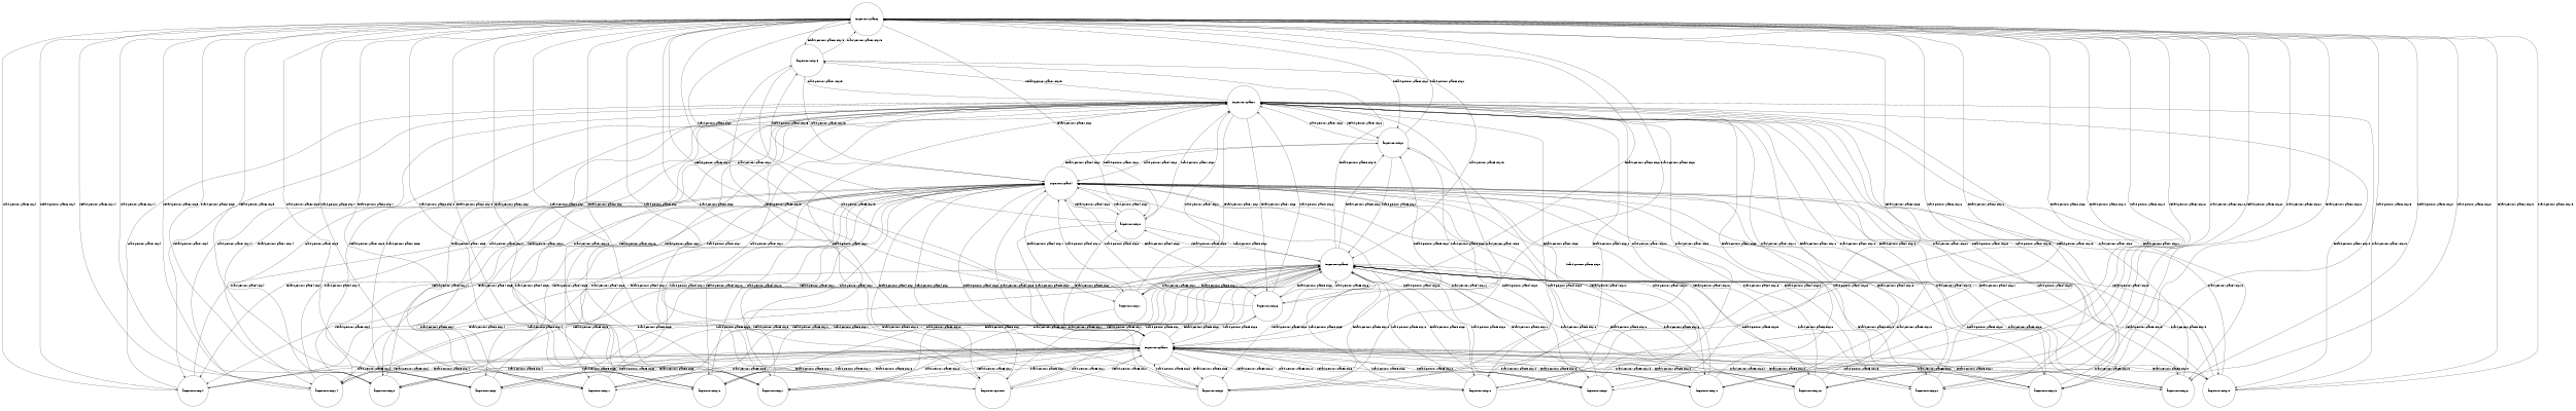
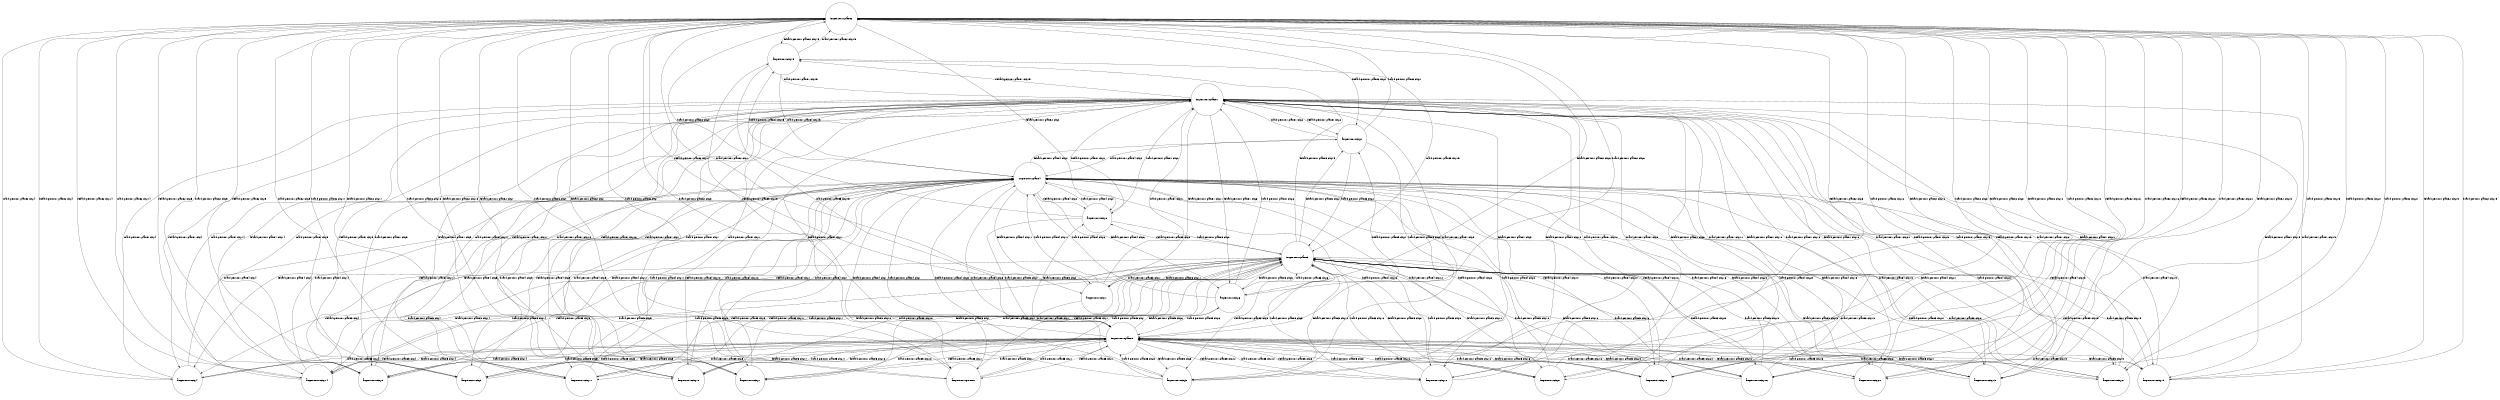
  digraph {
    node [color=black fillcolor=white fontcolor=black fontsize=14 shape=circle]
    edge [color=black style=solid]
    n1 [label=in_person1_plane2]
    n2 [label=at_person1_city15]
    n3 [label=at_person1_city21]
    n4 [label=at_person1_city19]
    n5 [label=at_person1_city13]
    n6 [label=at_person1_city4]
    n7 [label=at_person1_city14]
    n8 [label=at_person1_city5]
    n9 [label=at_person1_city9]
    n10 [label=at_person1_city11]
    n11 [label=at_person1_city17]
    n12 [label=at_person1_city18]
    n13 [label=at_person1_city7]
    n14 [label=at_person1_person1]
    n15 [label=at_person1_city3]
    n16 [label=at_person1_city12]
    n17 [label=at_person1_city8]
    n18 [label=at_person1_city10]
    n19 [label=at_person1_city16]
    n20 [label=at_person1_city20]
    n21 [label=at_person1_city6]
    n22 [label=at_person1_city0]
    n23 [label=at_person1_city2]
    n24 [label=in_person1_plane5]
    n25 [label=in_person1_plane3]
    n26 [label=in_person1_plane4]
    n27 [label=in_person1_plane1]
    n1 -> n2 [label="debark person1 plane2 city15"]
    n1 -> n3 [label="debark person1 plane2 city21"]
    n1 -> n4 [label="debark person1 plane2 city19"]
    n1 -> n5 [label="debark person1 plane2 city13"]
    n1 -> n6 [label="debark person1 plane2 city4"]
    n1 -> n7 [label="debark person1 plane2 city14"]
    n1 -> n8 [label="debark person1 plane2 city5"]
    n1 -> n9 [label="debark person1 plane2 city9"]
    n1 -> n10 [label="debark person1 plane2 city11"]
    n1 -> n11 [label="debark person1 plane2 city17"]
    n1 -> n12 [label="debark person1 plane2 city18"]
    n1 -> n13 [label="debark person1 plane2 city7"]
    n1 -> n14 [label="debark person1 plane2 city1"]
    n1 -> n15 [label="debark person1 plane2 city3"]
    n1 -> n16 [label="debark person1 plane2 city12"]
    n1 -> n17 [label="debark person1 plane2 city8"]
    n1 -> n18 [label="debark person1 plane2 city10"]
    n1 -> n19 [label="debark person1 plane2 city16"]
    n1 -> n20 [label="debark person1 plane2 city20"]
    n1 -> n21 [label="debark person1 plane2 city6"]
    n1 -> n22 [label="debark person1 plane2 city0"]
    n1 -> n23 [label="debark person1 plane2 city2"]
    n2 -> n1 [label="board person1 plane2 city15"]
    n2 -> n24 [label="board person1 plane5 city15"]
    n2 -> n25 [label="board person1 plane3 city15"]
    n2 -> n26 [label="board person1 plane4 city15"]
    n2 -> n27 [label="board person1 plane1 city15"]
    n3 -> n1 [label="board person1 plane2 city21"]
    n3 -> n24 [label="board person1 plane5 city21"]
    n3 -> n25 [label="board person1 plane3 city21"]
    n3 -> n26 [label="board person1 plane4 city21"]
    n3 -> n27 [label="board person1 plane1 city21"]
    n4 -> n1 [label="board person1 plane2 city19"]
    n4 -> n24 [label="board person1 plane5 city19"]
    n4 -> n25 [label="board person1 plane3 city19"]
    n4 -> n26 [label="board person1 plane4 city19"]
    n4 -> n27 [label="board person1 plane1 city19"]
    n5 -> n1 [label="board person1 plane2 city13"]
    n5 -> n24 [label="board person1 plane5 city13"]
    n5 -> n25 [label="board person1 plane3 city13"]
    n5 -> n26 [label="board person1 plane4 city13"]
    n5 -> n27 [label="board person1 plane1 city13"]
    n6 -> n1 [label="board person1 plane2 city4"]
    n6 -> n24 [label="board person1 plane5 city4"]
    n6 -> n25 [label="board person1 plane3 city4"]
    n6 -> n26 [label="board person1 plane4 city4"]
    n6 -> n27 [label="board person1 plane1 city4"]
    n7 -> n1 [label="board person1 plane2 city14"]
    n7 -> n24 [label="board person1 plane5 city14"]
    n7 -> n25 [label="board person1 plane3 city14"]
    n7 -> n26 [label="board person1 plane4 city14"]
    n7 -> n27 [label="board person1 plane1 city14"]
    n8 -> n1 [label="board person1 plane2 city5"]
    n8 -> n24 [label="board person1 plane5 city5"]
    n8 -> n25 [label="board person1 plane3 city5"]
    n8 -> n26 [label="board person1 plane4 city5"]
    n8 -> n27 [label="board person1 plane1 city5"]
    n9 -> n1 [label="board person1 plane2 city9"]
    n9 -> n24 [label="board person1 plane5 city9"]
    n9 -> n25 [label="board person1 plane3 city9"]
    n9 -> n26 [label="board person1 plane4 city9"]
    n9 -> n27 [label="board person1 plane1 city9"]
    n10 -> n1 [label="board person1 plane2 city11"]
    n10 -> n24 [label="board person1 plane5 city11"]
    n10 -> n25 [label="board person1 plane3 city11"]
    n10 -> n26 [label="board person1 plane4 city11"]
    n10 -> n27 [label="board person1 plane1 city11"]
    n11 -> n1 [label="board person1 plane2 city17"]
    n11 -> n24 [label="board person1 plane5 city17"]
    n11 -> n25 [label="board person1 plane3 city17"]
    n11 -> n26 [label="board person1 plane4 city17"]
    n11 -> n27 [label="board person1 plane1 city17"]
    n12 -> n1 [label="board person1 plane2 city18"]
    n12 -> n24 [label="board person1 plane5 city18"]
    n12 -> n25 [label="board person1 plane3 city18"]
    n12 -> n26 [label="board person1 plane4 city18"]
    n12 -> n27 [label="board person1 plane1 city18"]
    n13 -> n1 [label="board person1 plane2 city7"]
    n13 -> n24 [label="board person1 plane5 city7"]
    n13 -> n25 [label="board person1 plane3 city7"]
    n13 -> n26 [label="board person1 plane4 city7"]
    n13 -> n27 [label="board person1 plane1 city7"]
    n14 -> n1 [label="board person1 plane2 city1"]
    n14 -> n24 [label="board person1 plane5 city1"]
    n14 -> n25 [label="board person1 plane3 city1"]
    n14 -> n26 [label="board person1 plane4 city1"]
    n14 -> n27 [label="board person1 plane1 city1"]
    n15 -> n1 [label="board person1 plane2 city3"]
    n15 -> n24 [label="board person1 plane5 city3"]
    n15 -> n25 [label="board person1 plane3 city3"]
    n15 -> n26 [label="board person1 plane4 city3"]
    n15 -> n27 [label="board person1 plane1 city3"]
    n16 -> n1 [label="board person1 plane2 city12"]
    n16 -> n24 [label="board person1 plane5 city12"]
    n16 -> n25 [label="board person1 plane3 city12"]
    n16 -> n26 [label="board person1 plane4 city12"]
    n16 -> n27 [label="board person1 plane1 city12"]
-   n17 -> n23 [label="board person1 plane2 city8"]
+   n17 -> n1 [label="board person1 plane2 city8"]
    n17 -> n24 [label="board person1 plane5 city8"]
    n17 -> n25 [label="board person1 plane3 city8"]
    n17 -> n26 [label="board person1 plane4 city8"]
    n17 -> n27 [label="board person1 plane1 city8"]
    n18 -> n1 [label="board person1 plane2 city10"]
    n18 -> n24 [label="board person1 plane5 city10"]
    n18 -> n25 [label="board person1 plane3 city10"]
    n18 -> n26 [label="board person1 plane4 city10"]
    n18 -> n27 [label="board person1 plane1 city10"]
    n19 -> n1 [label="board person1 plane2 city16"]
    n19 -> n24 [label="board person1 plane5 city16"]
    n19 -> n25 [label="board person1 plane3 city16"]
    n19 -> n26 [label="board person1 plane4 city16"]
    n19 -> n27 [label="board person1 plane1 city16"]
    n20 -> n1 [label="board person1 plane2 city20"]
    n20 -> n24 [label="board person1 plane5 city20"]
    n20 -> n25 [label="board person1 plane3 city20"]
    n20 -> n26 [label="board person1 plane4 city20"]
    n20 -> n27 [label="board person1 plane1 city20"]
    n21 -> n1 [label="board person1 plane2 city6"]
    n21 -> n24 [label="board person1 plane5 city6"]
    n21 -> n25 [label="board person1 plane3 city6"]
    n21 -> n26 [label="board person1 plane4 city6"]
    n21 -> n27 [label="board person1 plane1 city6"]
    n22 -> n1 [label="board person1 plane2 city0"]
    n22 -> n24 [label="board person1 plane5 city0"]
    n22 -> n25 [label="board person1 plane3 city0"]
    n22 -> n26 [label="board person1 plane4 city0"]
    n22 -> n27 [label="board person1 plane1 city0"]
    n23 -> n1 [label="board person1 plane2 city2"]
    n23 -> n24 [label="board person1 plane5 city2"]
    n23 -> n25 [label="board person1 plane3 city2"]
    n23 -> n26 [label="board person1 plane4 city2"]
    n23 -> n27 [label="board person1 plane1 city2"]
    n24 -> n2 [label="debark person1 plane5 city15"]
    n24 -> n3 [label="debark person1 plane5 city21"]
    n24 -> n4 [label="debark person1 plane5 city19"]
    n24 -> n5 [label="debark person1 plane5 city13"]
    n24 -> n6 [label="debark person1 plane5 city4"]
    n24 -> n7 [label="debark person1 plane5 city14"]
    n24 -> n8 [label="debark person1 plane5 city5"]
    n24 -> n9 [label="debark person1 plane5 city9"]
    n24 -> n11 [label="debark person1 plane5 city17"]
    n24 -> n12 [label="debark person1 plane5 city18"]
    n24 -> n13 [label="debark person1 plane5 city7"]
    n24 -> n14 [label="debark person1 plane5 city1"]
    n24 -> n15 [label="debark person1 plane5 city3"]
    n24 -> n16 [label="debark person1 plane5 city12"]
    n24 -> n17 [label="debark person1 plane5 city8"]
    n24 -> n18 [label="debark person1 plane5 city10"]
    n24 -> n19 [label="debark person1 plane5 city16"]
    n24 -> n20 [label="debark person1 plane5 city20"]
    n24 -> n21 [label="debark person1 plane5 city6"]
    n24 -> n22 [label="debark person1 plane5 city0"]
    n24 -> n23 [label="debark person1 plane5 city2"]
    n25 -> n2 [label="debark person1 plane3 city15"]
    n25 -> n3 [label="debark person1 plane3 city21"]
    n25 -> n4 [label="debark person1 plane3 city19"]
    n25 -> n5 [label="debark person1 plane3 city13"]
    n25 -> n6 [label="debark person1 plane3 city4"]
    n25 -> n7 [label="debark person1 plane3 city14"]
    n25 -> n8 [label="debark person1 plane3 city5"]
    n25 -> n9 [label="debark person1 plane3 city9"]
    n25 -> n10 [label="debark person1 plane3 city11"]
    n25 -> n11 [label="debark person1 plane3 city17"]
    n25 -> n12 [label="debark person1 plane3 city18"]
    n25 -> n13 [label="debark person1 plane3 city7"]
    n25 -> n14 [label="debark person1 plane3 city1"]
    n25 -> n15 [label="debark person1 plane3 city3"]
    n25 -> n16 [label="debark person1 plane3 city12"]
    n25 -> n17 [label="debark person1 plane3 city8"]
    n25 -> n18 [label="debark person1 plane3 city10"]
    n25 -> n19 [label="debark person1 plane3 city16"]
    n25 -> n20 [label="debark person1 plane3 city20"]
    n25 -> n21 [label="debark person1 plane3 city6"]
    n25 -> n22 [label="debark person1 plane3 city0"]
    n25 -> n23 [label="debark person1 plane3 city2"]
    n26 -> n2 [label="debark person1 plane4 city15"]
    n26 -> n3 [label="debark person1 plane4 city21"]
    n26 -> n4 [label="debark person1 plane4 city19"]
    n26 -> n5 [label="debark person1 plane4 city13"]
    n26 -> n6 [label="debark person1 plane4 city4"]
    n26 -> n7 [label="debark person1 plane4 city14"]
    n26 -> n8 [label="debark person1 plane4 city5"]
    n26 -> n9 [label="debark person1 plane4 city9"]
    n26 -> n10 [label="debark person1 plane4 city11"]
    n26 -> n11 [label="debark person1 plane4 city17"]
    n26 -> n12 [label="debark person1 plane4 city18"]
    n26 -> n13 [label="debark person1 plane4 city7"]
    n26 -> n14 [label="debark person1 plane4 city1"]
    n26 -> n15 [label="debark person1 plane4 city3"]
    n26 -> n16 [label="debark person1 plane4 city12"]
    n26 -> n17 [label="debark person1 plane4 city8"]
    n26 -> n18 [label="debark person1 plane4 city10"]
    n26 -> n19 [label="debark person1 plane4 city16"]
    n26 -> n20 [label="debark person1 plane4 city20"]
    n26 -> n21 [label="debark person1 plane4 city6"]
    n26 -> n22 [label="debark person1 plane4 city0"]
    n26 -> n23 [label="debark person1 plane4 city2"]
    n27 -> n2 [label="debark person1 plane1 city15"]
    n27 -> n3 [label="debark person1 plane1 city21"]
    n27 -> n4 [label="debark person1 plane1 city19"]
    n27 -> n5 [label="debark person1 plane1 city13"]
    n27 -> n6 [label="debark person1 plane1 city4"]
    n27 -> n7 [label="debark person1 plane1 city14"]
    n27 -> n8 [label="debark person1 plane1 city5"]
    n27 -> n9 [label="debark person1 plane1 city9"]
    n27 -> n10 [label="debark person1 plane1 city11"]
    n27 -> n11 [label="debark person1 plane1 city17"]
    n27 -> n12 [label="debark person1 plane1 city18"]
    n27 -> n13 [label="debark person1 plane1 city7"]
    n27 -> n14 [label="debark person1 plane1 city1"]
    n27 -> n15 [label="debark person1 plane1 city3"]
    n27 -> n16 [label="debark person1 plane1 city12"]
    n27 -> n17 [label="debark person1 plane1 city8"]
    n27 -> n18 [label="debark person1 plane1 city10"]
    n27 -> n19 [label="debark person1 plane1 city16"]
    n27 -> n20 [label="debark person1 plane1 city20"]
    n27 -> n21 [label="debark person1 plane1 city6"]
    n27 -> n22 [label="debark person1 plane1 city0"]
    n27 -> n23 [label="debark person1 plane1 city2"]
  }
